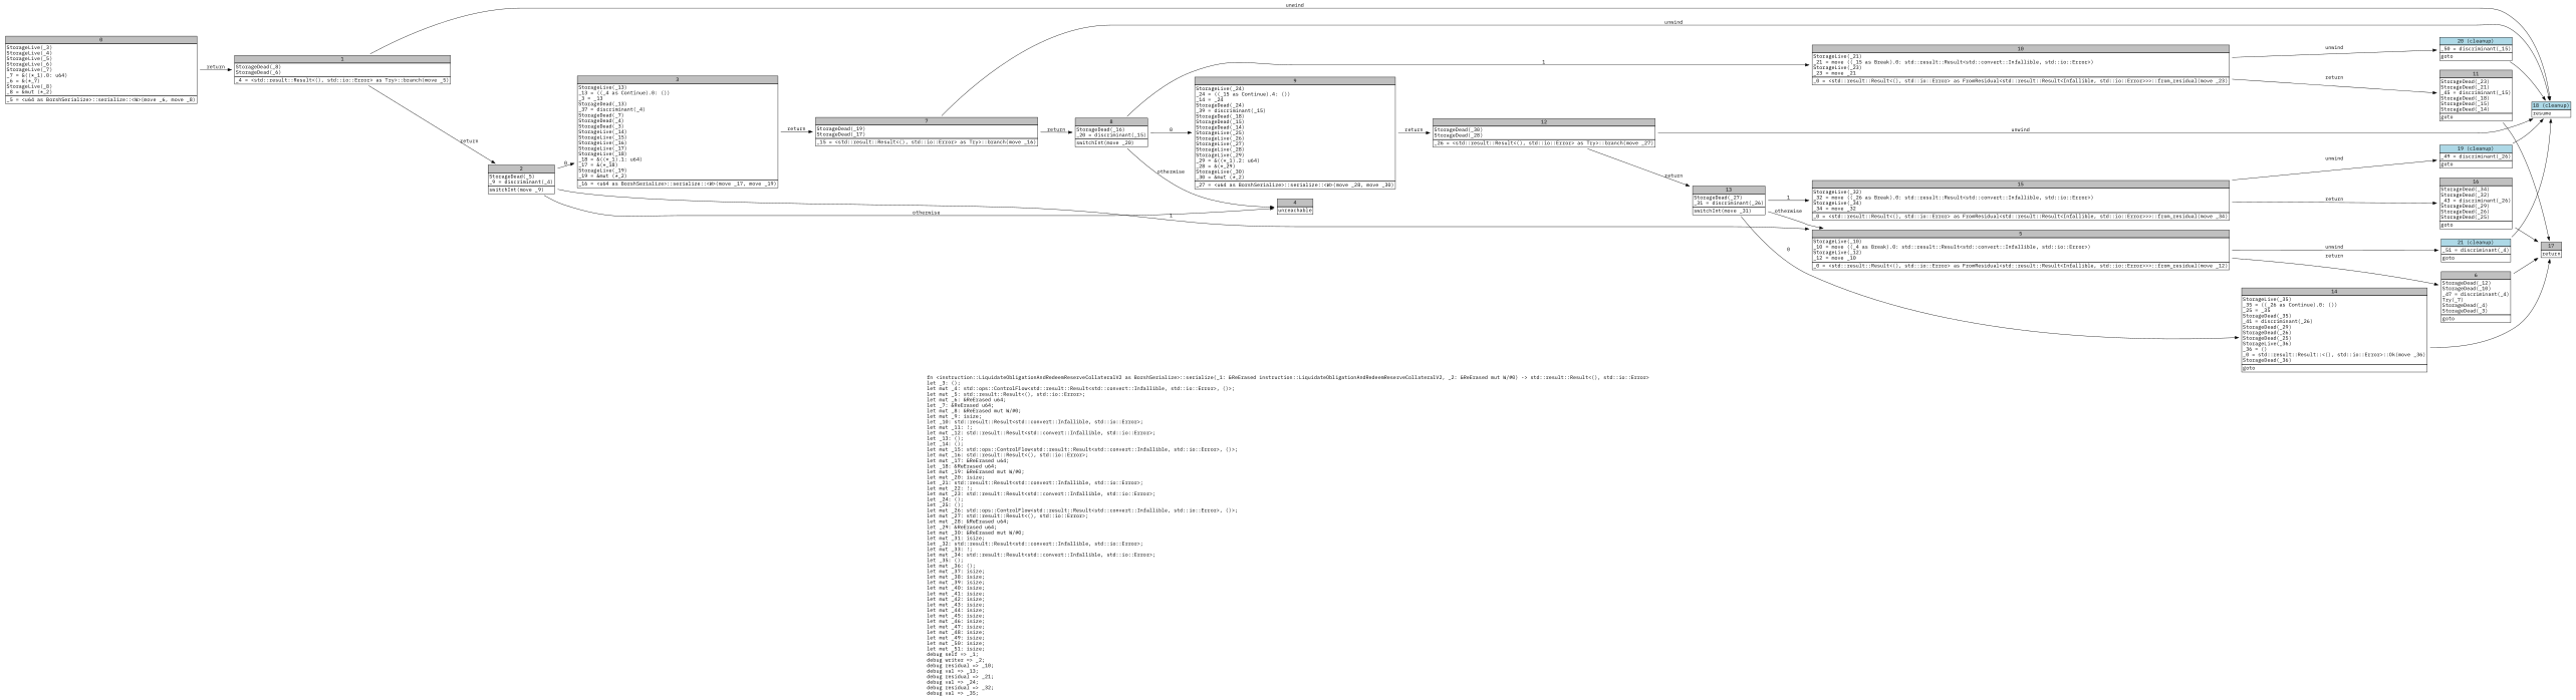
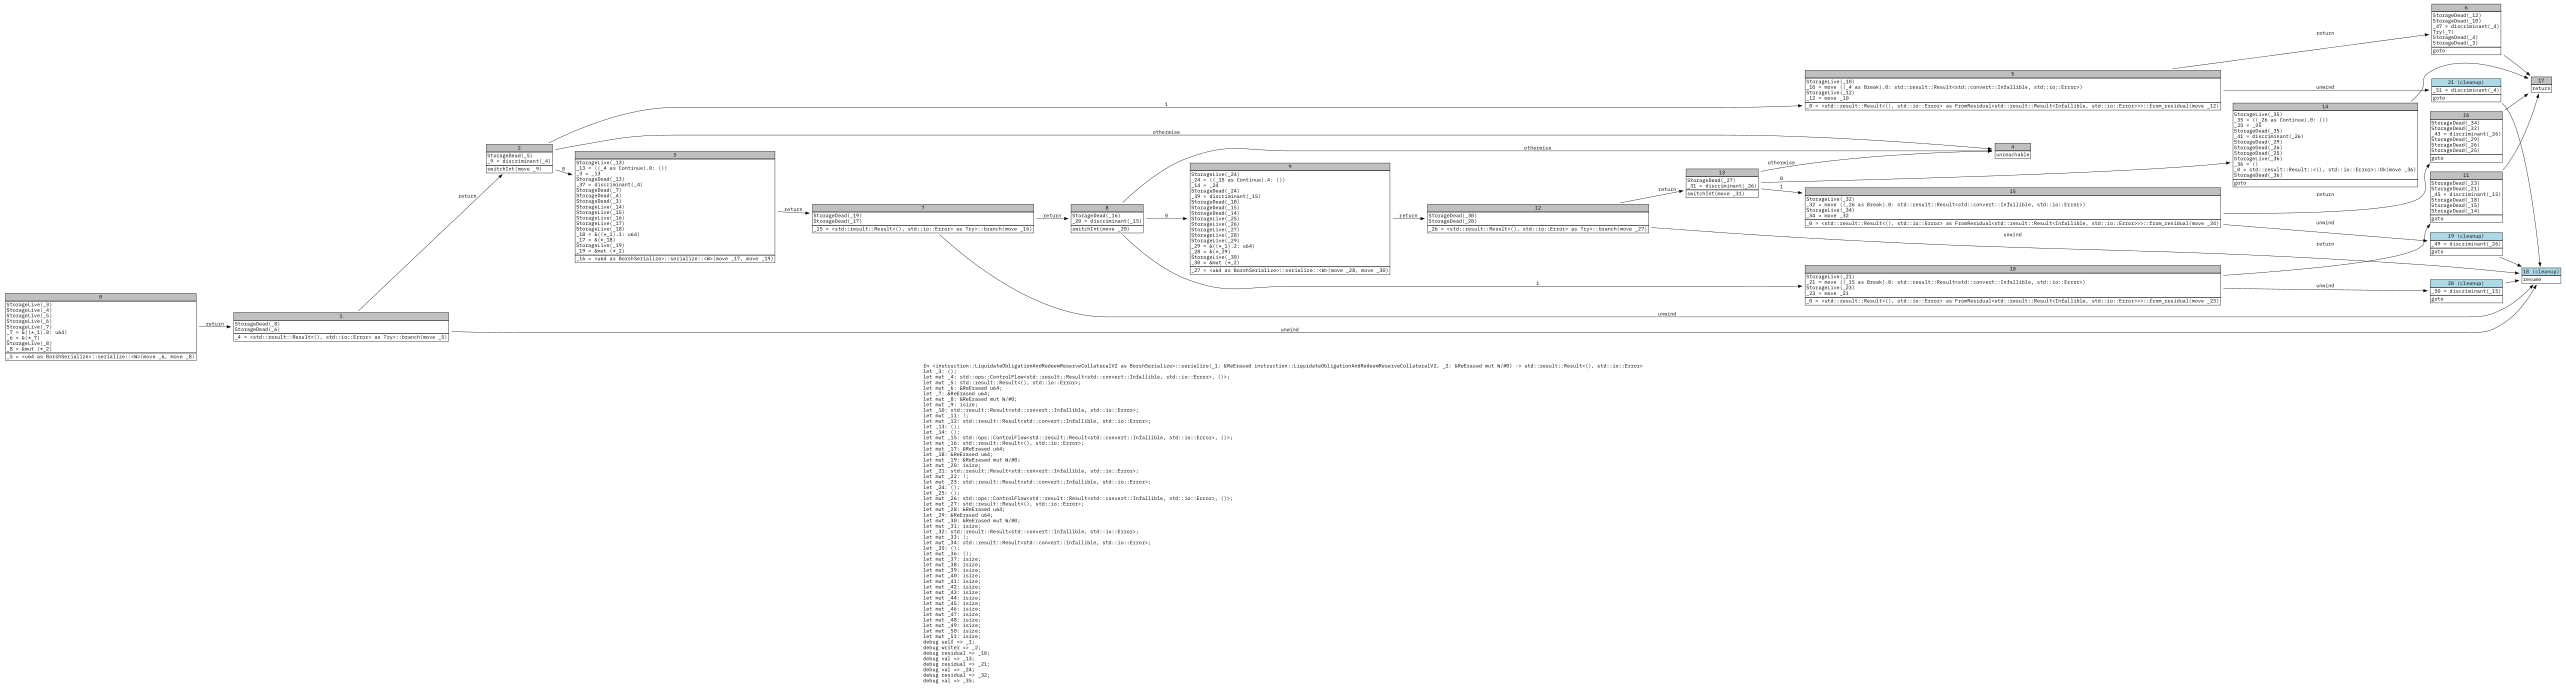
  digraph {
    fontname="IBM Plex Mono"
    label=<fn &lt;instruction::LiquidateObligationAndRedeemReserveCollateralV2 as BorshSerialize&gt;::serialize(_1: &amp;ReErased instruction::LiquidateObligationAndRedeemReserveCollateralV2, _2: &amp;ReErased mut W/#0) -&gt; std::result::Result&lt;(), std::io::Error&gt;<br align="left"/>let _3: ();<br align="left"/>let mut _4: std::ops::ControlFlow&lt;std::result::Result&lt;std::convert::Infallible, std::io::Error&gt;, ()&gt;;<br align="left"/>let mut _5: std::result::Result&lt;(), std::io::Error&gt;;<br align="left"/>let mut _6: &amp;ReErased u64;<br align="left"/>let _7: &amp;ReErased u64;<br align="left"/>let mut _8: &amp;ReErased mut W/#0;<br align="left"/>let mut _9: isize;<br align="left"/>let _10: std::result::Result&lt;std::convert::Infallible, std::io::Error&gt;;<br align="left"/>let mut _11: !;<br align="left"/>let mut _12: std::result::Result&lt;std::convert::Infallible, std::io::Error&gt;;<br align="left"/>let _13: ();<br align="left"/>let _14: ();<br align="left"/>let mut _15: std::ops::ControlFlow&lt;std::result::Result&lt;std::convert::Infallible, std::io::Error&gt;, ()&gt;;<br align="left"/>let mut _16: std::result::Result&lt;(), std::io::Error&gt;;<br align="left"/>let mut _17: &amp;ReErased u64;<br align="left"/>let _18: &amp;ReErased u64;<br align="left"/>let mut _19: &amp;ReErased mut W/#0;<br align="left"/>let mut _20: isize;<br align="left"/>let _21: std::result::Result&lt;std::convert::Infallible, std::io::Error&gt;;<br align="left"/>let mut _22: !;<br align="left"/>let mut _23: std::result::Result&lt;std::convert::Infallible, std::io::Error&gt;;<br align="left"/>let _24: ();<br align="left"/>let _25: ();<br align="left"/>let mut _26: std::ops::ControlFlow&lt;std::result::Result&lt;std::convert::Infallible, std::io::Error&gt;, ()&gt;;<br align="left"/>let mut _27: std::result::Result&lt;(), std::io::Error&gt;;<br align="left"/>let mut _28: &amp;ReErased u64;<br align="left"/>let _29: &amp;ReErased u64;<br align="left"/>let mut _30: &amp;ReErased mut W/#0;<br align="left"/>let mut _31: isize;<br align="left"/>let _32: std::result::Result&lt;std::convert::Infallible, std::io::Error&gt;;<br align="left"/>let mut _33: !;<br align="left"/>let mut _34: std::result::Result&lt;std::convert::Infallible, std::io::Error&gt;;<br align="left"/>let _35: ();<br align="left"/>let mut _36: ();<br align="left"/>let mut _37: isize;<br align="left"/>let mut _38: isize;<br align="left"/>let mut _39: isize;<br align="left"/>let mut _40: isize;<br align="left"/>let mut _41: isize;<br align="left"/>let mut _42: isize;<br align="left"/>let mut _43: isize;<br align="left"/>let mut _44: isize;<br align="left"/>let mut _45: isize;<br align="left"/>let mut _46: isize;<br align="left"/>let mut _47: isize;<br align="left"/>let mut _48: isize;<br align="left"/>let mut _49: isize;<br align="left"/>let mut _50: isize;<br align="left"/>let mut _51: isize;<br align="left"/>debug self =&gt; _1;<br align="left"/>debug writer =&gt; _2;<br align="left"/>debug residual =&gt; _10;<br align="left"/>debug val =&gt; _13;<br align="left"/>debug residual =&gt; _21;<br align="left"/>debug val =&gt; _24;<br align="left"/>debug residual =&gt; _32;<br align="left"/>debug val =&gt; _35;<br align="left"/>>
    rankdir=LR
    node [fontname="IBM Plex Mono" shape=none]
    edge [fontname="IBM Plex Mono"]
    n1 [label=<<table border="0" cellborder="1" cellspacing="0"><tr><td bgcolor="gray" align="center" colspan="1">0</td></tr><tr><td align="left" balign="left">StorageLive(_3)<br/>StorageLive(_4)<br/>StorageLive(_5)<br/>StorageLive(_6)<br/>StorageLive(_7)<br/>_7 = &amp;((*_1).0: u64)<br/>_6 = &amp;(*_7)<br/>StorageLive(_8)<br/>_8 = &amp;mut (*_2)<br/></td></tr><tr><td align="left">_5 = &lt;u64 as BorshSerialize&gt;::serialize::&lt;W&gt;(move _6, move _8)</td></tr></table>>]
    n2 [label=<<table border="0" cellborder="1" cellspacing="0"><tr><td bgcolor="gray" align="center" colspan="1">1</td></tr><tr><td align="left" balign="left">StorageDead(_8)<br/>StorageDead(_6)<br/></td></tr><tr><td align="left">_4 = &lt;std::result::Result&lt;(), std::io::Error&gt; as Try&gt;::branch(move _5)</td></tr></table>>]
    n3 [label=<<table border="0" cellborder="1" cellspacing="0"><tr><td bgcolor="gray" align="center" colspan="1">2</td></tr><tr><td align="left" balign="left">StorageDead(_5)<br/>_9 = discriminant(_4)<br/></td></tr><tr><td align="left">switchInt(move _9)</td></tr></table>>]
    n4 [label=<<table border="0" cellborder="1" cellspacing="0"><tr><td bgcolor="lightblue" align="center" colspan="1">18 (cleanup)</td></tr><tr><td align="left">resume</td></tr></table>>]
    n5 [label=<<table border="0" cellborder="1" cellspacing="0"><tr><td bgcolor="gray" align="center" colspan="1">3</td></tr><tr><td align="left" balign="left">StorageLive(_13)<br/>_13 = ((_4 as Continue).0: ())<br/>_3 = _13<br/>StorageDead(_13)<br/>_37 = discriminant(_4)<br/>StorageDead(_7)<br/>StorageDead(_4)<br/>StorageDead(_3)<br/>StorageLive(_14)<br/>StorageLive(_15)<br/>StorageLive(_16)<br/>StorageLive(_17)<br/>StorageLive(_18)<br/>_18 = &amp;((*_1).1: u64)<br/>_17 = &amp;(*_18)<br/>StorageLive(_19)<br/>_19 = &amp;mut (*_2)<br/></td></tr><tr><td align="left">_16 = &lt;u64 as BorshSerialize&gt;::serialize::&lt;W&gt;(move _17, move _19)</td></tr></table>>]
    n6 [label=<<table border="0" cellborder="1" cellspacing="0"><tr><td bgcolor="gray" align="center" colspan="1">4</td></tr><tr><td align="left">unreachable</td></tr></table>>]
    n7 [label=<<table border="0" cellborder="1" cellspacing="0"><tr><td bgcolor="gray" align="center" colspan="1">5</td></tr><tr><td align="left" balign="left">StorageLive(_10)<br/>_10 = move ((_4 as Break).0: std::result::Result&lt;std::convert::Infallible, std::io::Error&gt;)<br/>StorageLive(_12)<br/>_12 = move _10<br/></td></tr><tr><td align="left">_0 = &lt;std::result::Result&lt;(), std::io::Error&gt; as FromResidual&lt;std::result::Result&lt;Infallible, std::io::Error&gt;&gt;&gt;::from_residual(move _12)</td></tr></table>>]
    n8 [label=<<table border="0" cellborder="1" cellspacing="0"><tr><td bgcolor="gray" align="center" colspan="1">7</td></tr><tr><td align="left" balign="left">StorageDead(_19)<br/>StorageDead(_17)<br/></td></tr><tr><td align="left">_15 = &lt;std::result::Result&lt;(), std::io::Error&gt; as Try&gt;::branch(move _16)</td></tr></table>>]
    n9 [label=<<table border="0" cellborder="1" cellspacing="0"><tr><td bgcolor="gray" align="center" colspan="1">6</td></tr><tr><td align="left" balign="left">StorageDead(_12)<br/>StorageDead(_10)<br/>_47 = discriminant(_4)<br/>Try(_7)<br/>StorageDead(_4)<br/>StorageDead(_3)<br/></td></tr><tr><td align="left">goto</td></tr></table>>]
    n10 [label=<<table border="0" cellborder="1" cellspacing="0"><tr><td bgcolor="lightblue" align="center" colspan="1">21 (cleanup)</td></tr><tr><td align="left" balign="left">_51 = discriminant(_4)<br/></td></tr><tr><td align="left">goto</td></tr></table>>]
    n11 [label=<<table border="0" cellborder="1" cellspacing="0"><tr><td bgcolor="gray" align="center" colspan="1">8</td></tr><tr><td align="left" balign="left">StorageDead(_16)<br/>_20 = discriminant(_15)<br/></td></tr><tr><td align="left">switchInt(move _20)</td></tr></table>>]
    n12 [label=<<table border="0" cellborder="1" cellspacing="0"><tr><td bgcolor="gray" align="center" colspan="1">17</td></tr><tr><td align="left">return</td></tr></table>>]
    n13 [label=<<table border="0" cellborder="1" cellspacing="0"><tr><td bgcolor="gray" align="center" colspan="1">9</td></tr><tr><td align="left" balign="left">StorageLive(_24)<br/>_24 = ((_15 as Continue).4: ())<br/>_14 = _24<br/>StorageDead(_24)<br/>_39 = discriminant(_15)<br/>StorageDead(_18)<br/>StorageDead(_15)<br/>StorageDead(_14)<br/>StorageLive(_25)<br/>StorageLive(_26)<br/>StorageLive(_27)<br/>StorageLive(_28)<br/>StorageLive(_29)<br/>_29 = &amp;((*_1).2: u64)<br/>_28 = &amp;(*_29)<br/>StorageLive(_30)<br/>_30 = &amp;mut (*_2)<br/></td></tr><tr><td align="left">_27 = &lt;u64 as BorshSerialize&gt;::serialize::&lt;W&gt;(move _28, move _30)</td></tr></table>>]
    n14 [label=<<table border="0" cellborder="1" cellspacing="0"><tr><td bgcolor="gray" align="center" colspan="1">10</td></tr><tr><td align="left" balign="left">StorageLive(_21)<br/>_21 = move ((_15 as Break).0: std::result::Result&lt;std::convert::Infallible, std::io::Error&gt;)<br/>StorageLive(_23)<br/>_23 = move _21<br/></td></tr><tr><td align="left">_0 = &lt;std::result::Result&lt;(), std::io::Error&gt; as FromResidual&lt;std::result::Result&lt;Infallible, std::io::Error&gt;&gt;&gt;::from_residual(move _23)</td></tr></table>>]
    n15 [label=<<table border="0" cellborder="1" cellspacing="0"><tr><td bgcolor="gray" align="center" colspan="1">12</td></tr><tr><td align="left" balign="left">StorageDead(_30)<br/>StorageDead(_28)<br/></td></tr><tr><td align="left">_26 = &lt;std::result::Result&lt;(), std::io::Error&gt; as Try&gt;::branch(move _27)</td></tr></table>>]
    n16 [label=<<table border="0" cellborder="1" cellspacing="0"><tr><td bgcolor="gray" align="center" colspan="1">11</td></tr><tr><td align="left" balign="left">StorageDead(_23)<br/>StorageDead(_21)<br/>_45 = discriminant(_15)<br/>StorageDead(_18)<br/>StorageDead(_15)<br/>StorageDead(_14)<br/></td></tr><tr><td align="left">goto</td></tr></table>>]
    n17 [label=<<table border="0" cellborder="1" cellspacing="0"><tr><td bgcolor="lightblue" align="center" colspan="1">20 (cleanup)</td></tr><tr><td align="left" balign="left">_50 = discriminant(_15)<br/></td></tr><tr><td align="left">goto</td></tr></table>>]
    n18 [label=<<table border="0" cellborder="1" cellspacing="0"><tr><td bgcolor="gray" align="center" colspan="1">13</td></tr><tr><td align="left" balign="left">StorageDead(_27)<br/>_31 = discriminant(_26)<br/></td></tr><tr><td align="left">switchInt(move _31)</td></tr></table>>]
    n19 [label=<<table border="0" cellborder="1" cellspacing="0"><tr><td bgcolor="gray" align="center" colspan="1">14</td></tr><tr><td align="left" balign="left">StorageLive(_35)<br/>_35 = ((_26 as Continue).0: ())<br/>_25 = _35<br/>StorageDead(_35)<br/>_41 = discriminant(_26)<br/>StorageDead(_29)<br/>StorageDead(_26)<br/>StorageDead(_25)<br/>StorageLive(_36)<br/>_36 = ()<br/>_0 = std::result::Result::&lt;(), std::io::Error&gt;::Ok(move _36)<br/>StorageDead(_36)<br/></td></tr><tr><td align="left">goto</td></tr></table>>]
    n20 [label=<<table border="0" cellborder="1" cellspacing="0"><tr><td bgcolor="gray" align="center" colspan="1">15</td></tr><tr><td align="left" balign="left">StorageLive(_32)<br/>_32 = move ((_26 as Break).0: std::result::Result&lt;std::convert::Infallible, std::io::Error&gt;)<br/>StorageLive(_34)<br/>_34 = move _32<br/></td></tr><tr><td align="left">_0 = &lt;std::result::Result&lt;(), std::io::Error&gt; as FromResidual&lt;std::result::Result&lt;Infallible, std::io::Error&gt;&gt;&gt;::from_residual(move _34)</td></tr></table>>]
    n21 [label=<<table border="0" cellborder="1" cellspacing="0"><tr><td bgcolor="gray" align="center" colspan="1">16</td></tr><tr><td align="left" balign="left">StorageDead(_34)<br/>StorageDead(_32)<br/>_43 = discriminant(_26)<br/>StorageDead(_29)<br/>StorageDead(_26)<br/>StorageDead(_25)<br/></td></tr><tr><td align="left">goto</td></tr></table>>]
    n22 [label=<<table border="0" cellborder="1" cellspacing="0"><tr><td bgcolor="lightblue" align="center" colspan="1">19 (cleanup)</td></tr><tr><td align="left" balign="left">_49 = discriminant(_26)<br/></td></tr><tr><td align="left">goto</td></tr></table>>]
    n1 -> n2 [label=return]
    n2 -> n3 [label=return]
    n2 -> n4 [label=unwind]
    n3 -> n5 [label=0]
    n3 -> n6 [label=otherwise]
    n3 -> n7 [label=1]
    n5 -> n8 [label=return]
    n7 -> n9 [label=return]
    n7 -> n10 [label=unwind]
    n8 -> n4 [label=unwind]
    n8 -> n11 [label=return]
    n9 -> n12
    n10 -> n4
    n11 -> n6 [label=otherwise]
    n11 -> n13 [label=0]
    n11 -> n14 [label=1]
    n13 -> n15 [label=return]
    n14 -> n16 [label=return]
    n14 -> n17 [label=unwind]
    n15 -> n4 [label=unwind]
    n15 -> n18 [label=return]
    n16 -> n12
    n17 -> n4
-   n18 -> n7 [label=otherwise]
+   n18 -> n6 [label=otherwise]
    n18 -> n19 [label=0]
    n18 -> n20 [label=1]
    n19 -> n12
    n20 -> n21 [label=return]
    n20 -> n22 [label=unwind]
    n21 -> n12
    n22 -> n4
  }
